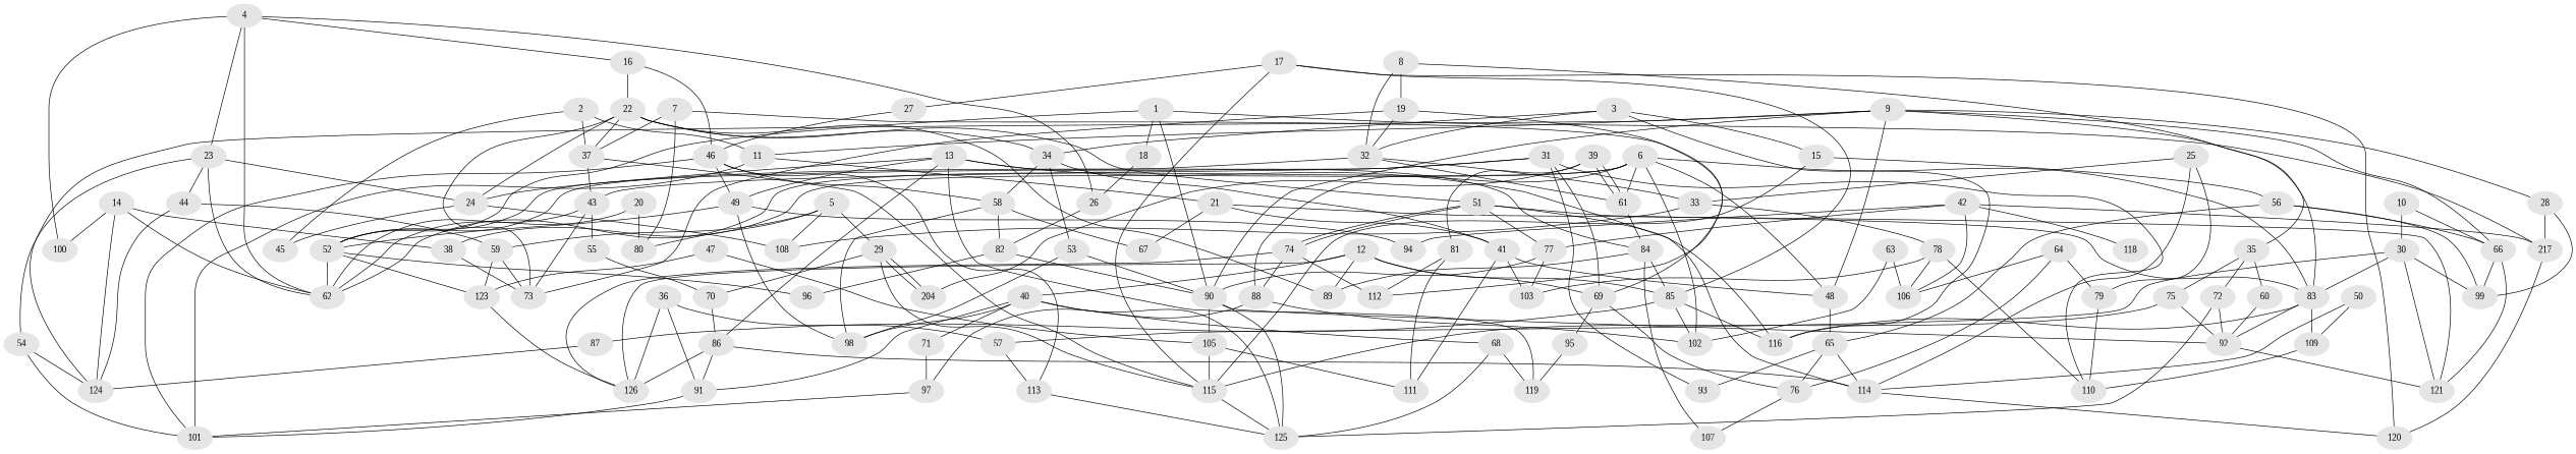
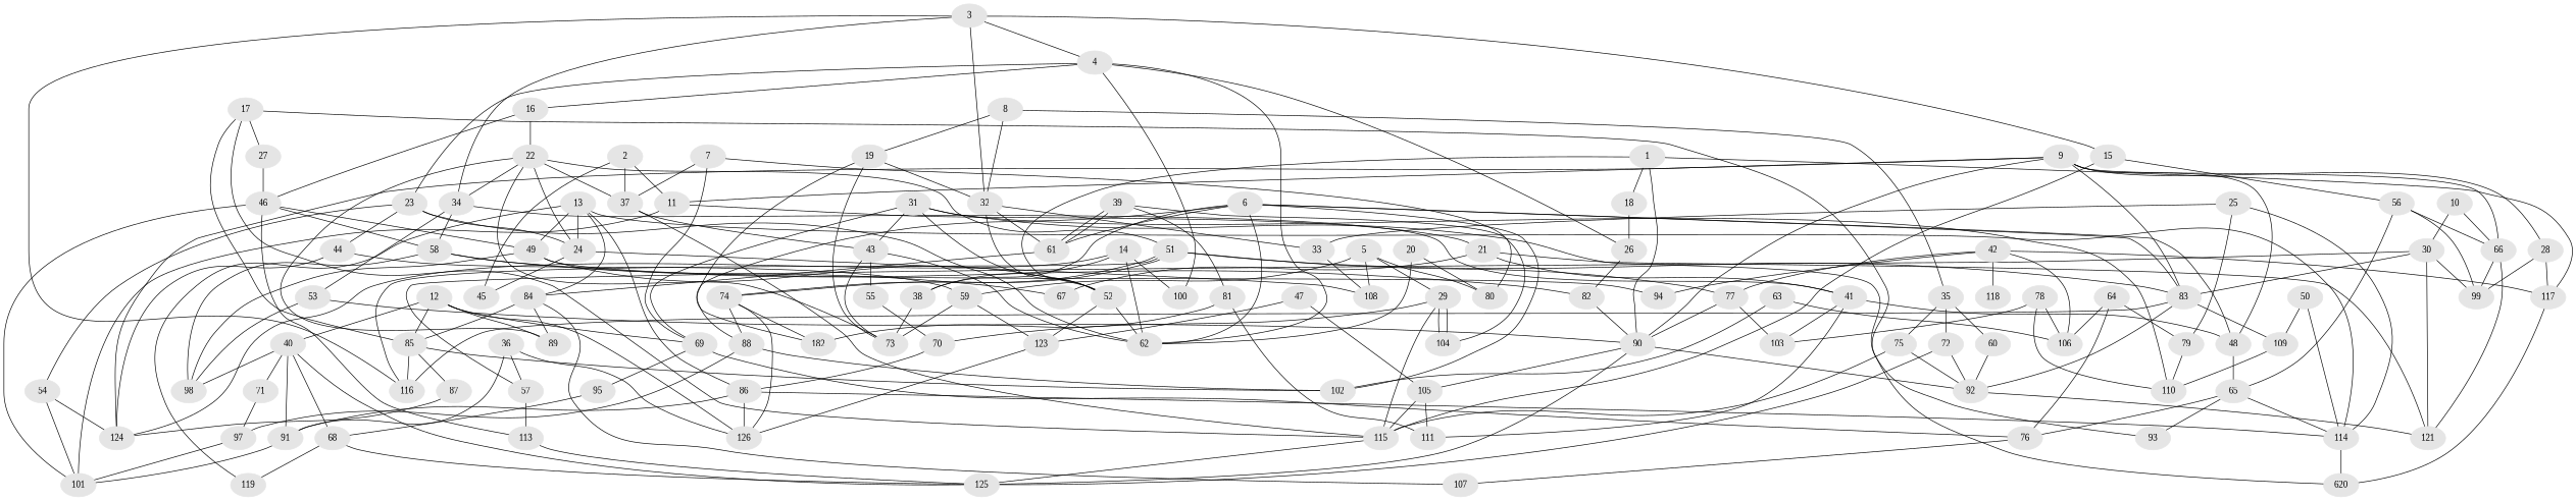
  graph {
    fontname="Liberation Serif"
    node [color=gray90 fontname="Liberation Serif" style=filled]
    edge [fontname="Liberation Serif"]
    1
    18
    52
    90
-   117 [label=217]
+   117
    26
    62
    123
-   96
    125
    105
    92
-   120
+   120 [label=620]
    2
    11
    37
    45
    21
    101
    115
    43
    3
    4
    15
    32
    34
    116
    16
    23
    100
    56
    61
    33
    41
    53
    58
    35
    60
    72
    75
    22
    46
    24
    44
    54
    82
    5
    29
    59
    80
    108
    70
-   104 [label=204]
+   104
    73
    6
    38
    48
    83
    88
    102
    65
    84
    109
    97
    7
    69
    76
    95
    8
    19
-   112
+   112 [label=182]
    9
    28
    66
    124
    99
    121
    10
    30
    57
    67
    12
    40
    85
    89
    126
    91
    68
    71
    98
    87
    13
    49
    86
    114
    119
    94
    107
    14
    51
    113
    17
    27
    20
    103
    111
    77
    74
    25
    79
    78
    110
    31
    93
    55
    106
    36
    39
    81
    42
    118
    47
    50
    63
    64
    1 -- 18
    1 -- 52
    1 -- 90
    1 -- 117
    18 -- 26
    52 -- 62
    52 -- 123
-   52 -- 96
    90 -- 125
    90 -- 105
    90 -- 92
    117 -- 120
    26 -- 82
    123 -- 126
    105 -- 115
    105 -- 111
    92 -- 121
    2 -- 11
    2 -- 37
    2 -- 45
    11 -- 21
    11 -- 101
    37 -- 115
    37 -- 43
    21 -- 41
    21 -- 121
    21 -- 67
    115 -- 125
    43 -- 62
    43 -- 73
    43 -- 55
+   3 -- 4
    3 -- 15
    3 -- 32
    3 -- 34
    3 -- 116
    4 -- 26
    4 -- 62
    4 -- 16
    4 -- 23
    4 -- 100
    15 -- 115
    15 -- 56
    32 -- 52
    32 -- 61
    32 -- 33
    34 -- 41
    34 -- 53
    34 -- 58
    16 -- 22
    16 -- 46
    23 -- 62
    23 -- 24
    23 -- 44
    23 -- 54
    56 -- 65
    56 -- 66
    56 -- 99
    61 -- 84
    33 -- 108
-   33 -- 78
    41 -- 48
    41 -- 103
    41 -- 111
    53 -- 90
    53 -- 98
    58 -- 82
    58 -- 67
    58 -- 98
    35 -- 60
    35 -- 72
    35 -- 75
    60 -- 92
    72 -- 125
    72 -- 92
    75 -- 92
    75 -- 115
    22 -- 37
    22 -- 34
    22 -- 24
    22 -- 73
    22 -- 89
    22 -- 51
    46 -- 101
    46 -- 58
    46 -- 49
    46 -- 113
    24 -- 45
    24 -- 108
    44 -- 59
    44 -- 124
    54 -- 101
    54 -- 124
    82 -- 90
-   82 -- 96
    5 -- 29
    5 -- 59
    5 -- 80
    5 -- 108
    29 -- 115
    29 -- 70
    29 -- 104
    29 -- 104
    59 -- 123
    59 -- 73
    70 -- 86
    6 -- 62
    6 -- 61
    6 -- 38
    6 -- 48
    6 -- 83
    6 -- 88
    6 -- 102
    38 -- 73
    48 -- 65
    83 -- 92
    83 -- 116
    83 -- 109
    88 -- 102
    88 -- 97
    65 -- 76
    65 -- 114
    65 -- 93
    84 -- 85
    84 -- 89
    84 -- 107
    109 -- 110
    97 -- 101
    7 -- 37
    7 -- 80
    7 -- 69
    69 -- 76
    69 -- 95
    76 -- 107
-   95 -- 119
+   95 -- 68
    8 -- 32
    8 -- 35
    8 -- 19
    19 -- 32
    19 -- 73
    19 -- 112
    9 -- 90
    9 -- 11
    9 -- 48
    9 -- 83
    9 -- 28
    9 -- 66
    9 -- 124
    28 -- 117
    28 -- 99
    66 -- 99
    66 -- 121
    10 -- 66
    10 -- 30
    30 -- 83
    30 -- 99
    30 -- 121
    30 -- 57
    57 -- 113
    12 -- 69
    12 -- 40
    12 -- 85
    12 -- 89
    12 -- 126
    40 -- 125
    40 -- 91
    40 -- 68
    40 -- 71
    40 -- 98
    85 -- 116
    85 -- 102
    85 -- 87
    91 -- 101
    68 -- 125
    68 -- 119
    71 -- 97
    87 -- 124
    13 -- 24
    13 -- 84
    13 -- 49
    13 -- 86
    13 -- 114
    13 -- 119
    49 -- 52
    49 -- 98
    49 -- 94
    86 -- 126
    86 -- 91
    86 -- 114
    114 -- 120
    14 -- 62
    14 -- 100
    14 -- 38
    14 -- 124
    51 -- 116
    51 -- 83
    51 -- 77
    51 -- 74
    51 -- 74
    113 -- 125
    17 -- 120
    17 -- 115
    17 -- 85
    17 -- 27
    27 -- 46
    20 -- 62
    20 -- 80
    77 -- 90
    77 -- 103
    74 -- 88
    74 -- 112
    74 -- 126
    25 -- 33
    25 -- 114
    25 -- 79
    79 -- 110
    78 -- 103
    78 -- 110
    78 -- 106
    31 -- 52
    31 -- 43
    31 -- 69
    31 -- 110
    31 -- 93
    55 -- 70
    36 -- 57
    36 -- 126
    36 -- 91
    39 -- 61
    39 -- 61
    39 -- 104
    39 -- 81
    81 -- 112
    81 -- 111
    42 -- 117
    42 -- 94
    42 -- 77
    42 -- 106
    42 -- 118
    47 -- 123
    47 -- 105
    50 -- 109
    50 -- 114
    63 -- 102
    63 -- 106
    64 -- 76
    64 -- 79
    64 -- 106
  }
